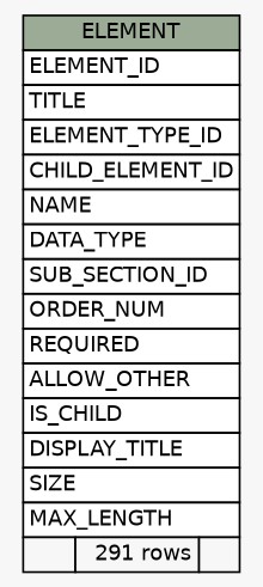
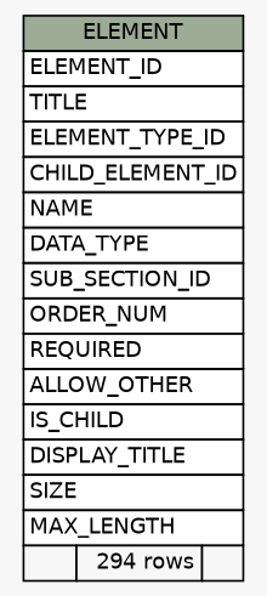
  digraph {
    bgcolor="#f7f7f7"
    fontname=Helvetica
    fontsize=11
    nodesep=0.18
    rankdir=RL
    ranksep=0.46
-   n1 [fontname=Helvetica fontsize=11 label=<     <TABLE BORDER="0" CELLBORDER="1" CELLSPACING="0" BGCOLOR="#ffffff">       <TR><TD COLSPAN="3" BGCOLOR="#9bab96" ALIGN="CENTER">ELEMENT</TD></TR>       <TR><TD PORT="ELEMENT_ID" COLSPAN="3" ALIGN="LEFT">ELEMENT_ID</TD></TR>       <TR><TD PORT="TITLE" COLSPAN="3" ALIGN="LEFT">TITLE</TD></TR>       <TR><TD PORT="ELEMENT_TYPE_ID" COLSPAN="3" ALIGN="LEFT">ELEMENT_TYPE_ID</TD></TR>       <TR><TD PORT="CHILD_ELEMENT_ID" COLSPAN="3" ALIGN="LEFT">CHILD_ELEMENT_ID</TD></TR>       <TR><TD PORT="NAME" COLSPAN="3" ALIGN="LEFT">NAME</TD></TR>       <TR><TD PORT="DATA_TYPE" COLSPAN="3" ALIGN="LEFT">DATA_TYPE</TD></TR>       <TR><TD PORT="SUB_SECTION_ID" COLSPAN="3" ALIGN="LEFT">SUB_SECTION_ID</TD></TR>       <TR><TD PORT="ORDER_NUM" COLSPAN="3" ALIGN="LEFT">ORDER_NUM</TD></TR>       <TR><TD PORT="REQUIRED" COLSPAN="3" ALIGN="LEFT">REQUIRED</TD></TR>       <TR><TD PORT="ALLOW_OTHER" COLSPAN="3" ALIGN="LEFT">ALLOW_OTHER</TD></TR>       <TR><TD PORT="IS_CHILD" COLSPAN="3" ALIGN="LEFT">IS_CHILD</TD></TR>       <TR><TD PORT="DISPLAY_TITLE" COLSPAN="3" ALIGN="LEFT">DISPLAY_TITLE</TD></TR>       <TR><TD PORT="SIZE" COLSPAN="3" ALIGN="LEFT">SIZE</TD></TR>       <TR><TD PORT="MAX_LENGTH" COLSPAN="3" ALIGN="LEFT">MAX_LENGTH</TD></TR>       <TR><TD ALIGN="LEFT" BGCOLOR="#f7f7f7">  </TD><TD ALIGN="RIGHT" BGCOLOR="#f7f7f7">291 rows</TD><TD ALIGN="RIGHT" BGCOLOR="#f7f7f7">  </TD></TR>     </TABLE>> shape=plaintext]
+   n1 [fontname=Helvetica fontsize=11 label=<     <TABLE BORDER="0" CELLBORDER="1" CELLSPACING="0" BGCOLOR="#ffffff">       <TR><TD COLSPAN="3" BGCOLOR="#9bab96" ALIGN="CENTER">ELEMENT</TD></TR>       <TR><TD PORT="ELEMENT_ID" COLSPAN="3" ALIGN="LEFT">ELEMENT_ID</TD></TR>       <TR><TD PORT="TITLE" COLSPAN="3" ALIGN="LEFT">TITLE</TD></TR>       <TR><TD PORT="ELEMENT_TYPE_ID" COLSPAN="3" ALIGN="LEFT">ELEMENT_TYPE_ID</TD></TR>       <TR><TD PORT="CHILD_ELEMENT_ID" COLSPAN="3" ALIGN="LEFT">CHILD_ELEMENT_ID</TD></TR>       <TR><TD PORT="NAME" COLSPAN="3" ALIGN="LEFT">NAME</TD></TR>       <TR><TD PORT="DATA_TYPE" COLSPAN="3" ALIGN="LEFT">DATA_TYPE</TD></TR>       <TR><TD PORT="SUB_SECTION_ID" COLSPAN="3" ALIGN="LEFT">SUB_SECTION_ID</TD></TR>       <TR><TD PORT="ORDER_NUM" COLSPAN="3" ALIGN="LEFT">ORDER_NUM</TD></TR>       <TR><TD PORT="REQUIRED" COLSPAN="3" ALIGN="LEFT">REQUIRED</TD></TR>       <TR><TD PORT="ALLOW_OTHER" COLSPAN="3" ALIGN="LEFT">ALLOW_OTHER</TD></TR>       <TR><TD PORT="IS_CHILD" COLSPAN="3" ALIGN="LEFT">IS_CHILD</TD></TR>       <TR><TD PORT="DISPLAY_TITLE" COLSPAN="3" ALIGN="LEFT">DISPLAY_TITLE</TD></TR>       <TR><TD PORT="SIZE" COLSPAN="3" ALIGN="LEFT">SIZE</TD></TR>       <TR><TD PORT="MAX_LENGTH" COLSPAN="3" ALIGN="LEFT">MAX_LENGTH</TD></TR>       <TR><TD ALIGN="LEFT" BGCOLOR="#f7f7f7">  </TD><TD ALIGN="RIGHT" BGCOLOR="#f7f7f7">294 rows</TD><TD ALIGN="RIGHT" BGCOLOR="#f7f7f7">  </TD></TR>     </TABLE>> shape=plaintext]
  }
